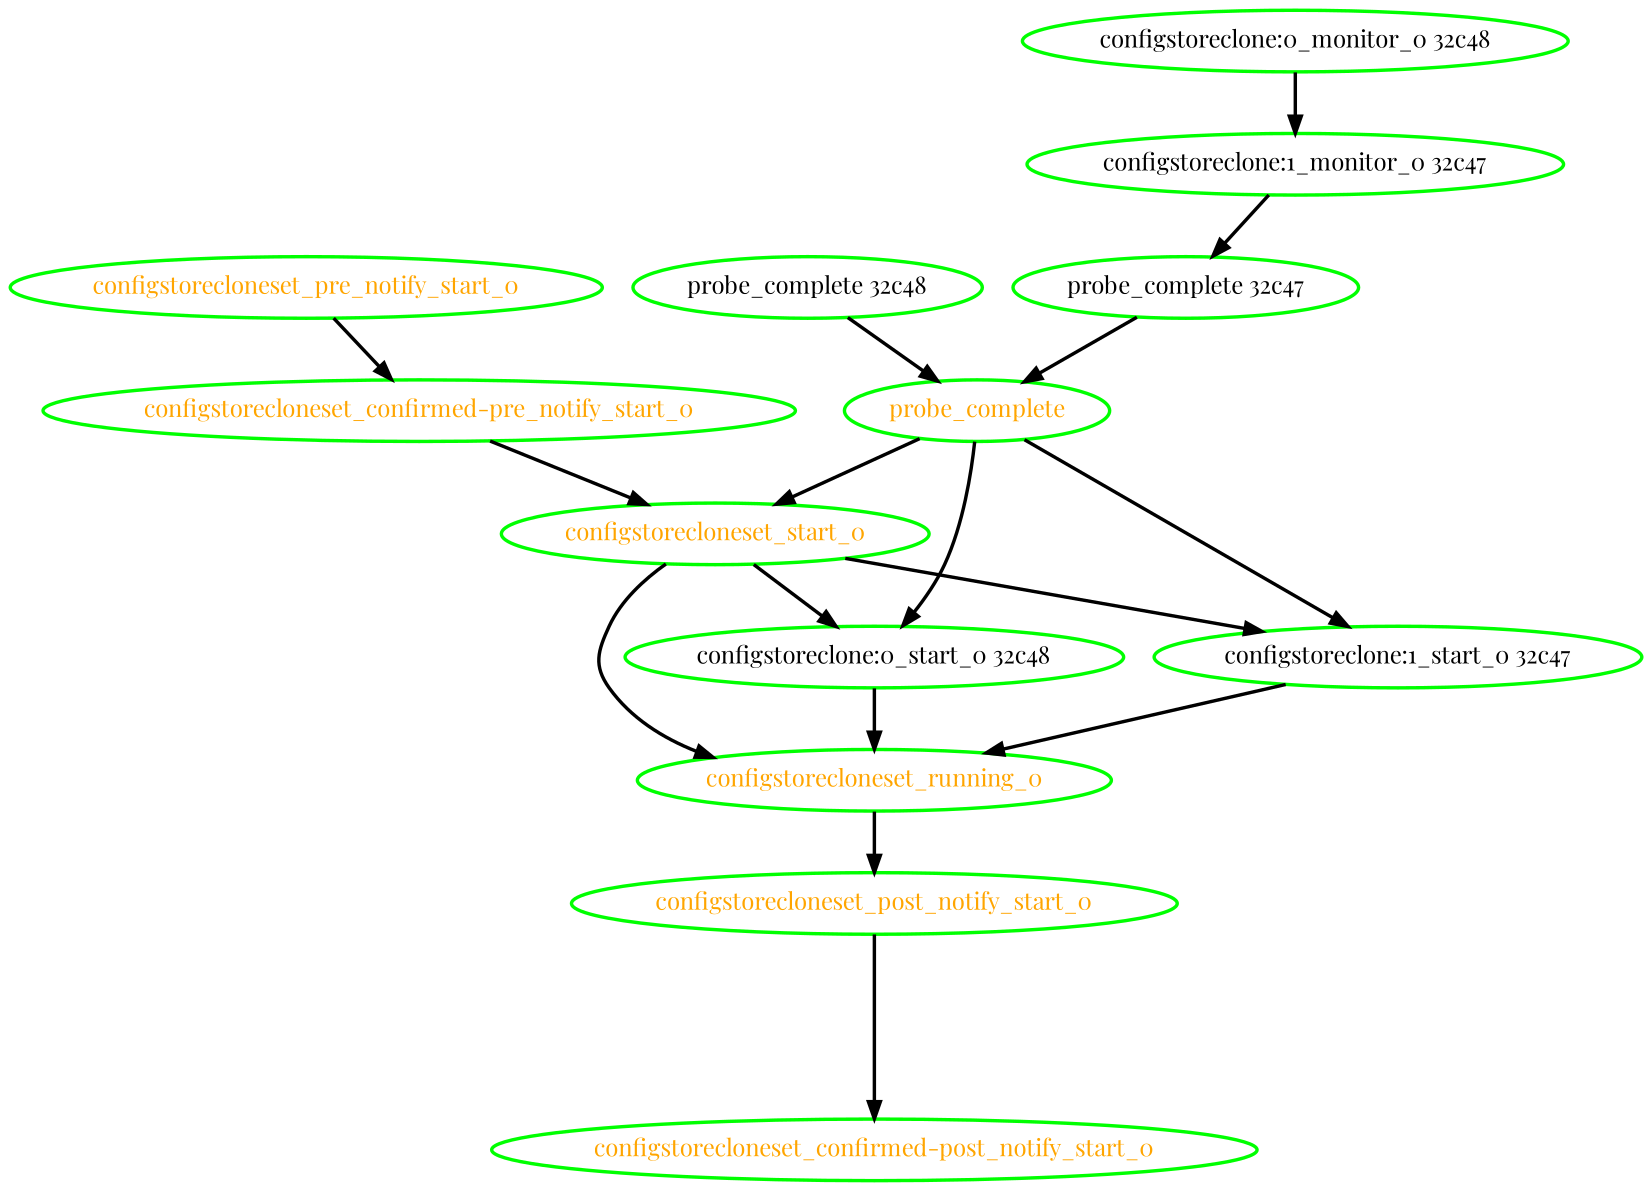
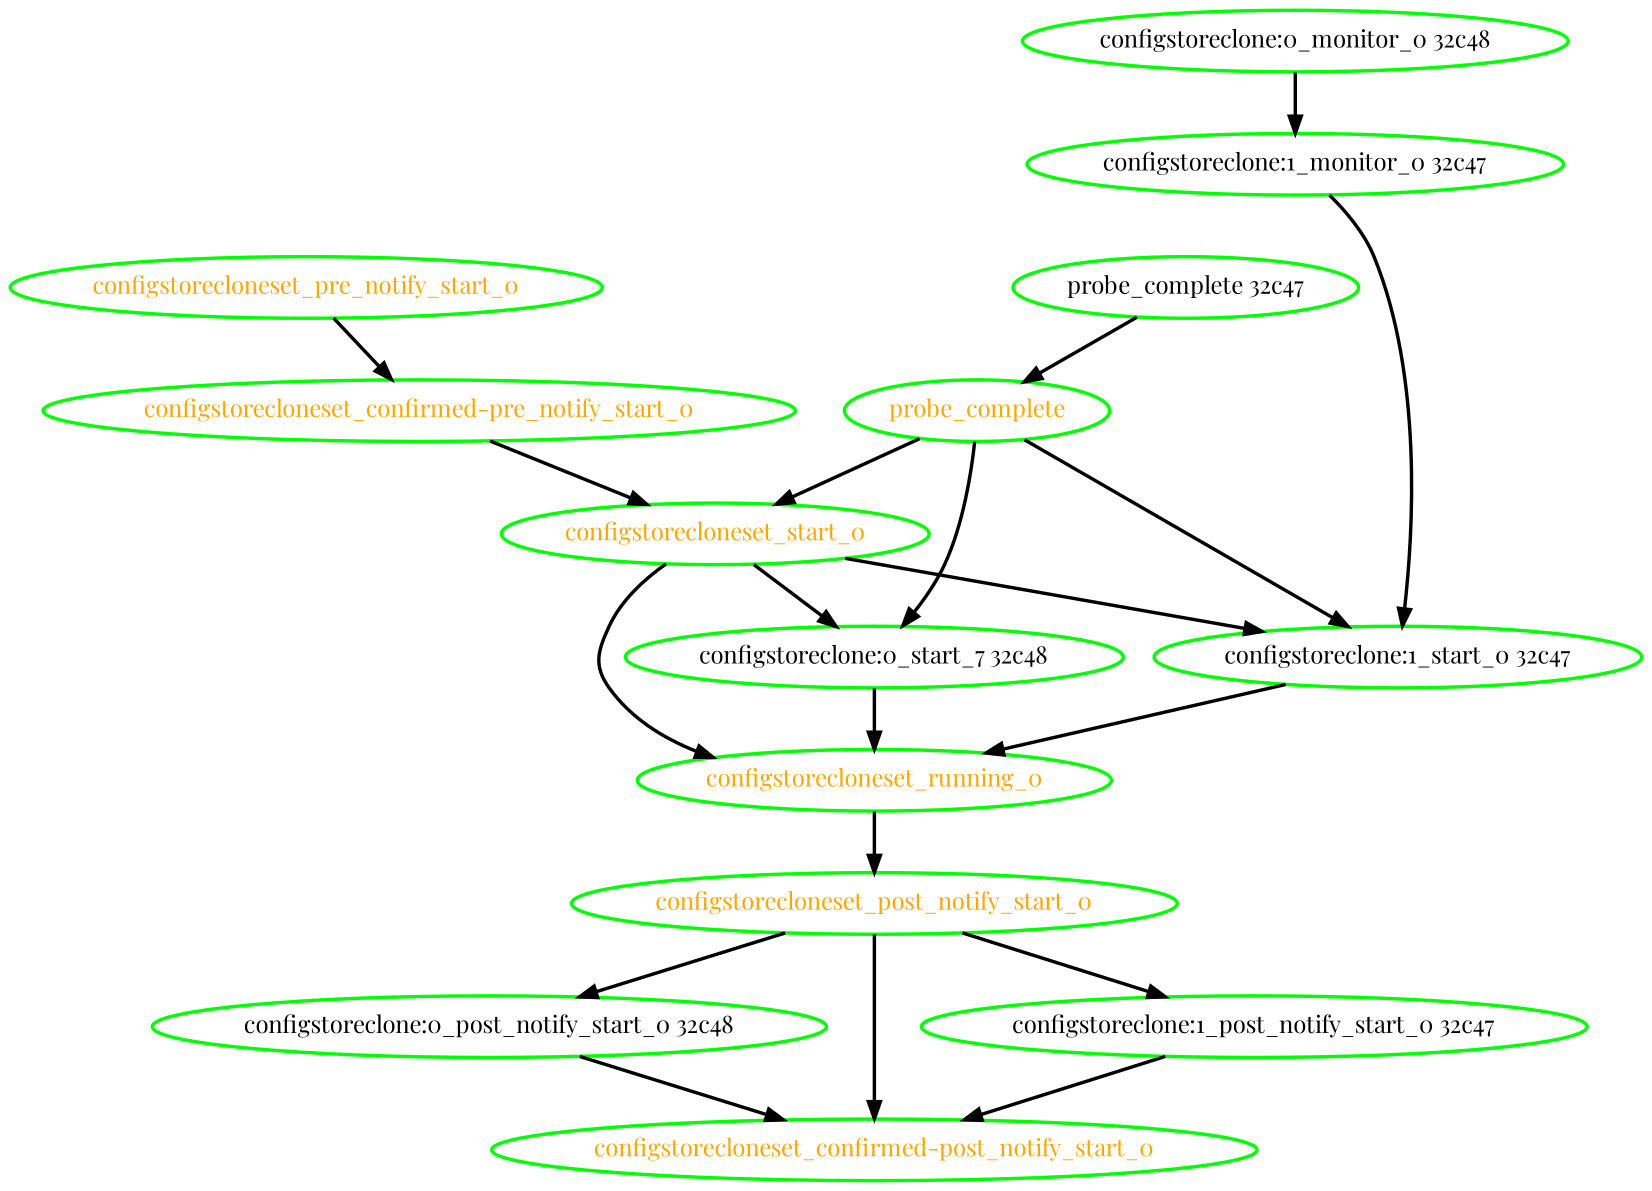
  digraph {
    fontname="Playfair Display"
    node [color=green fontcolor=black fontname="Playfair Display" style=bold]
    edge [fontname="Playfair Display" style=bold]
    "configstoreclone:0_monitor_0 32c48"
    "configstoreclone:1_monitor_0 32c47"
    probe_complete [fontcolor=orange]
-   "probe_complete 32c48"
-   "configstoreclone:0_start_0 32c48"
+   "configstoreclone:0_start_0 32c48" [label="configstoreclone:0_start_7 32c48"]
    "configstoreclone:1_start_0 32c47"
    configstorecloneset_start_0 [fontcolor=orange]
    "configstorecloneset_confirmed-post_notify_start_0" [fontcolor=orange]
+   "configstoreclone:0_post_notify_start_0 32c48"
    configstorecloneset_running_0 [fontcolor=orange]
    configstorecloneset_post_notify_start_0 [fontcolor=orange]
+   "configstoreclone:1_post_notify_start_0 32c47"
    "probe_complete 32c47"
    "configstorecloneset_confirmed-pre_notify_start_0" [fontcolor=orange]
    configstorecloneset_pre_notify_start_0 [fontcolor=orange]
    "configstoreclone:0_monitor_0 32c48" -> "configstoreclone:1_monitor_0 32c47"
-   "configstoreclone:1_monitor_0 32c47" -> "probe_complete 32c47"
+   "configstoreclone:1_monitor_0 32c47" -> "configstoreclone:1_start_0 32c47"
    probe_complete -> "configstoreclone:0_start_0 32c48"
    probe_complete -> "configstoreclone:1_start_0 32c47"
    probe_complete -> configstorecloneset_start_0
-   "probe_complete 32c48" -> probe_complete
    "configstoreclone:0_start_0 32c48" -> configstorecloneset_running_0
    "configstoreclone:1_start_0 32c47" -> configstorecloneset_running_0
    configstorecloneset_start_0 -> "configstoreclone:0_start_0 32c48"
    configstorecloneset_start_0 -> "configstoreclone:1_start_0 32c47"
    configstorecloneset_start_0 -> configstorecloneset_running_0
+   "configstoreclone:0_post_notify_start_0 32c48" -> "configstorecloneset_confirmed-post_notify_start_0"
    configstorecloneset_running_0 -> configstorecloneset_post_notify_start_0
    configstorecloneset_post_notify_start_0 -> "configstorecloneset_confirmed-post_notify_start_0"
+   configstorecloneset_post_notify_start_0 -> "configstoreclone:0_post_notify_start_0 32c48"
+   configstorecloneset_post_notify_start_0 -> "configstoreclone:1_post_notify_start_0 32c47"
+   "configstoreclone:1_post_notify_start_0 32c47" -> "configstorecloneset_confirmed-post_notify_start_0"
    "probe_complete 32c47" -> probe_complete
    "configstorecloneset_confirmed-pre_notify_start_0" -> configstorecloneset_start_0
    configstorecloneset_pre_notify_start_0 -> "configstorecloneset_confirmed-pre_notify_start_0"
  }
